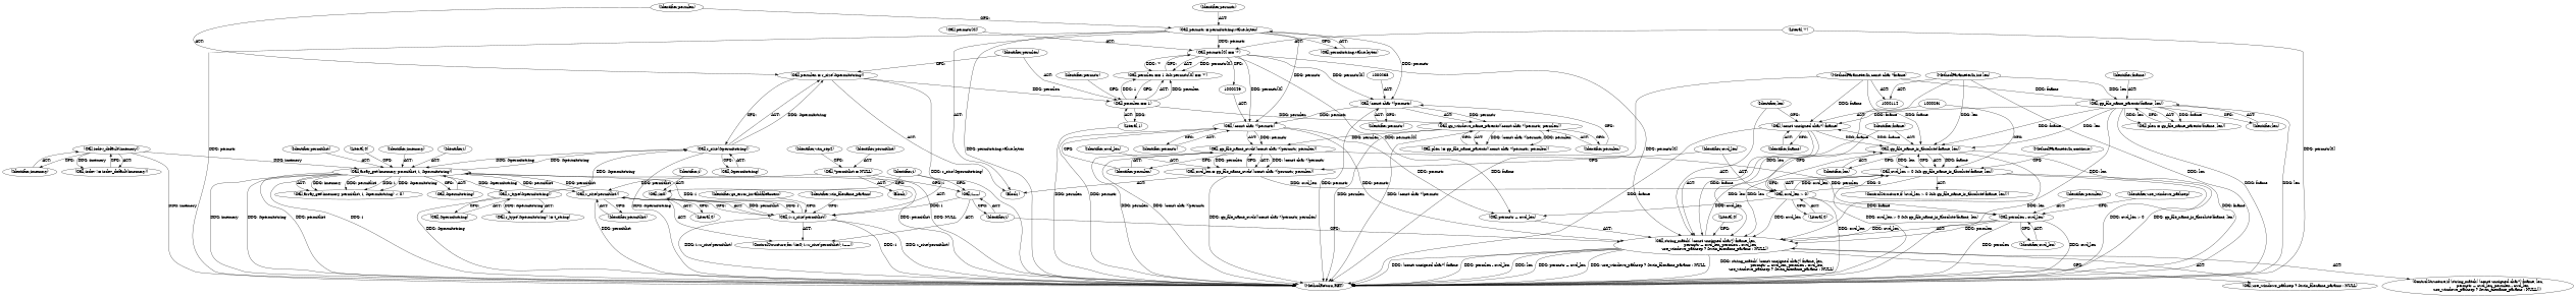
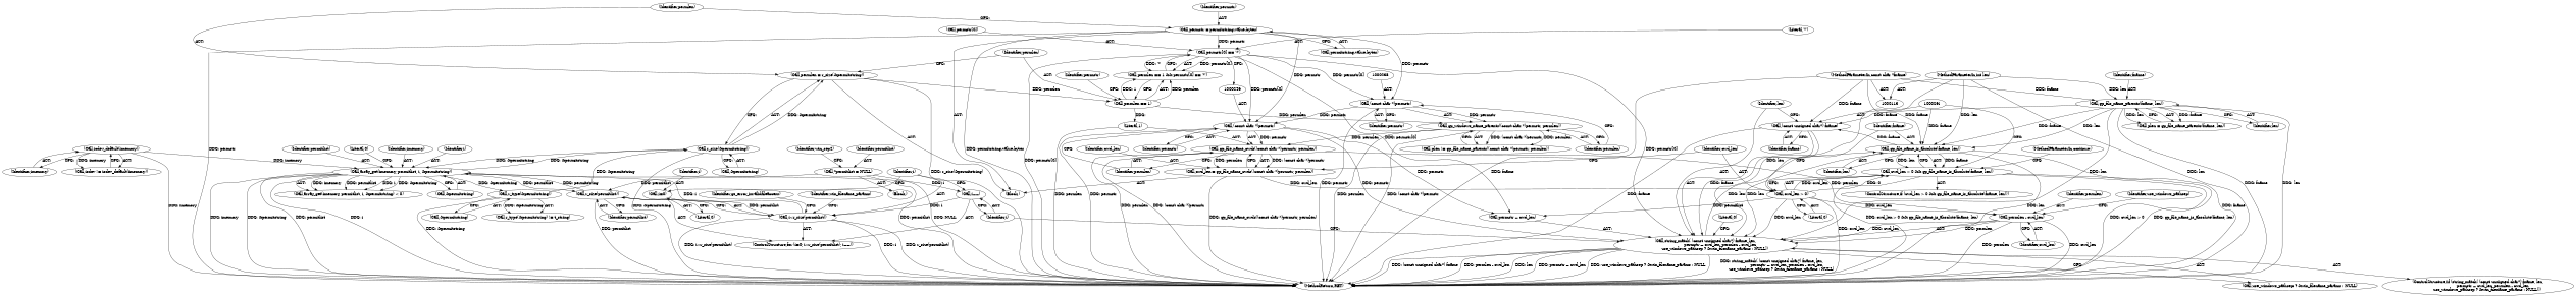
  digraph {
    n1 [label="(Call,(const unsigned char*) fname)"]
    n2 [label="(Call,gp_file_name_is_absolute(fname, len))"]
    n3 [label="(Call,string_match( (const unsigned char*) fname, len,\n                          permstr + cwd_len, permlen - cwd_len,\n                use_windows_pathsep ? &win_filename_params : NULL))"]
    n4 [label="(Identifier,fname)"]
    n5 [label="(MethodReturn,RET)"]
    n6 [label="(Call,cwd_len > 0 && gp_file_name_is_absolute(fname, len))"]
    n7 [label="(Identifier,len)"]
    n8 [label="(Call,use_windows_pathsep ? &win_filename_params : NULL)"]
    n9 [label="(ControlStructure,if (string_match( (const unsigned char*) fname, len,\n                          permstr + cwd_len, permlen - cwd_len,\n                use_windows_pathsep ? &win_filename_params : NULL)))"]
    n10 [label="(Call,cwd_len > 0)"]
    n11 [label="(ControlStructure,if (cwd_len > 0 && gp_file_name_is_absolute(fname, len)))"]
    n12 [label="(Call,gp_file_name_parents(fname, len))"]
    n13 [label="(Call,plen = gp_file_name_parents(fname, len))"]
    n14 [label="(Identifier,len)"]
    n15 [label="(MethodParameterIn,const char *fname)"]
-   1000114
+   1000114 [label=1000113]
    n17 [label="(MethodParameterIn,int len)"]
    n18 [label="(Call,permstr[0] == '*')"]
    n19 [label="(Call,(const char *)permstr)"]
    n20 [label="(Call,(const char *)permstr)"]
    n21 [label="(Call,permlen == 1 && permstr[0] == '*')"]
    n22 [label="(Call,permstr + cwd_len)"]
    1000246
    n24 [label="(Call,gp_file_name_cwds((const char *)permstr, permlen))"]
    n25 [label="(Identifier,permstr)"]
    n26 [label="(Call,gp_windows_name_parents((const char *)permstr, permlen))"]
    n27 [label="(Identifier,permstr)"]
    n28 [label="(Literal,'*')"]
    n29 [label="(Call,permlen == 1)"]
    n30 [label="(Call,permstr = permitstring.value.bytes)"]
    n31 [label="(Block,)"]
    n32 [label="(Call,permitstring.value.bytes)"]
    n33 [label="(Call,permlen - cwd_len)"]
    n34 [label="(Call,cwd_len = gp_file_name_cwds((const char *)permstr, permlen))"]
    n35 [label="(Identifier,permlen)"]
    n36 [label="(Call,plen != gp_file_name_parents((const char *)permstr, permlen))"]
    n37 [label="(Identifier,permlen)"]
    n38 [label="(Literal,0)"]
    n39 [label="(Identifier,cwd_len)"]
    n40 [label="(Literal,1)"]
    n41 [label="(Call,permlen = r_size(&permitstring))"]
    n42 [label="(Call,r_size(&permitstring))"]
    n43 [label="(Call,array_get(imemory, permitlist, i, &permitstring))"]
    n44 [label="(Call,&permitstring)"]
    n45 [label="(Call,r_type(&permitstring))"]
    n46 [label="(Call,r_size(permitlist))"]
    n47 [label="(Call,i++)"]
    n48 [label="(Call,&permitstring)"]
    n49 [label="(Call,array_get(imemory, permitlist, i, &permitstring) < 0)"]
    n50 [label="(Call,&permitstring)"]
    n51 [label="(Call,r_type(&permitstring) != t_string)"]
    n52 [label="(Call,i<r_size(permitlist))"]
    n53 [label="(Identifier,permitlist)"]
    n54 [label="(ControlStructure,for (i=0; i<r_size(permitlist); i++))"]
    n55 [label="(Identifier,i)"]
    n56 [label="(Call,iodev_default(imemory))"]
    n57 [label="(Identifier,imemory)"]
    n58 [label="(Call,iodev != iodev_default(imemory))"]
    n59 [label="(Call,*permitlist = NULL)"]
    n60 [label="(Block,)"]
    n61 [label="(Call,i=0)"]
    n62 [label="(Literal,0)"]
    n63 [label="(Identifier,i)"]
    n64 [label="(Literal,0)"]
    n65 [label="(Identifier,permlen)"]
    n66 [label="(Identifier,permitlist)"]
    n67 [label="(Literal,0)"]
    n68 [label="(Identifier,len)"]
    n69 [label="(Identifier,use_windows_pathsep)"]
    n70 [label="(Identifier,permstr)"]
    n71 [label="(Identifier,win_filename_params)"]
    n72 [label="(Identifier,cwd_len)"]
    n73 [label="(Identifier,imemory)"]
    n74 [label="(Identifier,permlen)"]
    n75 [label="(Identifier,gs_error_invalidfileaccess)"]
    n76 [label="(Identifier,permstr)"]
    n77 [label="(Identifier,permitlist)"]
    n78 [label="(Identifier,fname)"]
    n79 [label="(Identifier,i)"]
    n80 [label="(Identifier,win_sep2)"]
    n81 [label="(Call,permstr[0])"]
    n82 [label="(Identifier,fname)"]
    n83 [label="(Identifier,permlen)"]
    n84 [label="(Identifier,cwd_len)"]
    n85 [label="(MethodParameterIn,continue;)"]
    n86 [label="(Identifier,i)"]
    1000261
    1000238
-   n1 -> n2 [label="DDG: fname"]
+   1000261 -> n2 [label="DDG: fname"]
    n1 -> n3 [label="AST: "]
    n1 -> n3 [label="DDG: fname"]
    n1 -> n4 [label="CFG: "]
    n1 -> n5 [label="DDG: fname"]
    n2 -> n1 [label="DDG: fname"]
    n2 -> n3 [label="DDG: len"]
    n2 -> n5 [label="DDG: fname"]
    n2 -> n5 [label="DDG: len"]
    n2 -> n6 [label="AST: "]
    n2 -> n6 [label="DDG: fname"]
    n2 -> n6 [label="DDG: len"]
    n2 -> n7 [label="CFG: "]
    n3 -> n2 [label="DDG: len"]
    n3 -> n5 [label="DDG: string_match( (const unsigned char*) fname, len,\n                          permstr + cwd_len, permlen - cwd_len,\n                use_windows_pathsep ? &win_filename_params : NULL)"]
    n3 -> n5 [label="DDG: (const unsigned char*) fname"]
    n3 -> n5 [label="DDG: permlen - cwd_len"]
    n3 -> n5 [label="DDG: len"]
    n3 -> n5 [label="DDG: permstr + cwd_len"]
    n3 -> n5 [label="DDG: use_windows_pathsep ? &win_filename_params : NULL"]
    n3 -> n8 [label="CFG: "]
    n3 -> n9 [label="AST: "]
    n4 -> n1 [label="AST: "]
    n6 -> n2 [label="CFG: "]
    n6 -> n5 [label="DDG: cwd_len > 0"]
    n6 -> n5 [label="DDG: gp_file_name_is_absolute(fname, len)"]
    n6 -> n5 [label="DDG: cwd_len > 0 && gp_file_name_is_absolute(fname, len)"]
    n6 -> n10 [label="CFG: "]
    n6 -> n11 [label="AST: "]
    n7 -> n2 [label="AST: "]
    n8 -> n3 [label="AST: "]
    n10 -> n3 [label="DDG: cwd_len"]
    n10 -> n5 [label="DDG: cwd_len"]
    n10 -> n6 [label="AST: "]
    n10 -> n6 [label="DDG: cwd_len"]
    n10 -> n6 [label="DDG: 0"]
-   n10 -> n22 [label="DDG: cwd_len"]
-   n10 -> n33 [label="DDG: fname"]
+   n10 -> n22 [label="DDG: permitlist"]
+   n10 -> n33 [label="DDG: cwd_len"]
    n10 -> n38 [label="CFG: "]
    n12 -> n1 [label="DDG: fname"]
    n12 -> n2 [label="DDG: fname"]
    n12 -> n2 [label="DDG: len"]
    n12 -> n3 [label="DDG: len"]
    n12 -> n5 [label="DDG: len"]
    n12 -> n5 [label="DDG: fname"]
    n12 -> n13 [label="AST: "]
    n12 -> n13 [label="DDG: fname"]
    n12 -> n13 [label="DDG: len"]
    n12 -> n14 [label="CFG: "]
    n13 -> n12 [label="CFG: "]
    n14 -> n12 [label="AST: "]
    n15 -> n1 [label="DDG: fname"]
    n15 -> n2 [label="DDG: fname"]
    n15 -> n5 [label="DDG: fname"]
    n15 -> n12 [label="DDG: fname"]
    n15 -> 1000114 [label="AST: "]
    n17 -> n2 [label="DDG: len"]
    n17 -> n3 [label="DDG: len"]
    n17 -> n5 [label="DDG: len"]
    n17 -> n12 [label="DDG: len"]
    n17 -> 1000114 [label="AST: "]
    n18 -> n3 [label="DDG: permstr[0]"]
-   n28 -> n5 [label="DDG: permstr[0]"]
+   n18 -> n5 [label="DDG: permstr[0]"]
    n18 -> n19 [label="DDG: permstr[0]"]
    n18 -> n20 [label="DDG: permstr[0]"]
    n18 -> n21 [label="AST: "]
    n18 -> n21 [label="DDG: permstr[0]"]
    n18 -> n21 [label="DDG: '*'"]
    n18 -> n22 [label="DDG: permstr[0]"]
    n18 -> 1000246 [label="CFG: "]
    n19 -> n3 [label="DDG: permstr"]
    n19 -> n5 [label="DDG: permstr"]
    n19 -> n22 [label="DDG: permstr"]
    n19 -> n24 [label="AST: "]
    n19 -> n24 [label="DDG: permstr"]
    n19 -> n25 [label="CFG: "]
    n20 -> n5 [label="DDG: permstr"]
    n20 -> n19 [label="DDG: permstr"]
    n20 -> n26 [label="AST: "]
    n20 -> n26 [label="DDG: permstr"]
    n20 -> n27 [label="CFG: "]
    n21 -> n18 [label="CFG: "]
    n21 -> n29 [label="CFG: "]
    n22 -> n3 [label="AST: "]
    1000246 -> n19 [label="AST: "]
    n24 -> n5 [label="DDG: permlen"]
    n24 -> n5 [label="DDG: (const char *)permstr"]
    n24 -> n33 [label="DDG: permlen"]
    n24 -> n34 [label="AST: "]
    n24 -> n34 [label="DDG: (const char *)permstr"]
    n24 -> n34 [label="DDG: permlen"]
    n24 -> n35 [label="CFG: "]
    n25 -> n19 [label="AST: "]
    n26 -> n5 [label="DDG: (const char *)permstr"]
    n26 -> n5 [label="DDG: permlen"]
    n26 -> n24 [label="DDG: permlen"]
    n26 -> n36 [label="AST: "]
    n26 -> n36 [label="DDG: (const char *)permstr"]
    n26 -> n36 [label="DDG: permlen"]
    n26 -> n37 [label="CFG: "]
    n27 -> n20 [label="AST: "]
    n28 -> n18 [label="AST: "]
    n29 -> n21 [label="AST: "]
    n29 -> n21 [label="DDG: permlen"]
    n29 -> n21 [label="DDG: 1"]
    n29 -> n26 [label="DDG: permlen"]
    n29 -> n40 [label="DDG: "]
    n30 -> n5 [label="DDG: permstr"]
    n30 -> n5 [label="DDG: permitstring.value.bytes"]
    n30 -> n18 [label="DDG: permstr"]
    n30 -> n19 [label="DDG: permstr"]
    n30 -> n20 [label="DDG: permstr"]
    n30 -> n31 [label="AST: "]
    n30 -> n32 [label="CFG: "]
    n32 -> n30 [label="AST: "]
    n33 -> n3 [label="AST: "]
    n33 -> n3 [label="DDG: permlen"]
    n33 -> n3 [label="DDG: cwd_len"]
    n33 -> n5 [label="DDG: cwd_len"]
    n33 -> n5 [label="DDG: permlen"]
    n33 -> n39 [label="CFG: "]
    n34 -> n5 [label="DDG: gp_file_name_cwds((const char *)permstr, permlen)"]
    n34 -> n10 [label="DDG: cwd_len"]
    n34 -> n24 [label="CFG: "]
    n34 -> n31 [label="AST: "]
    n35 -> n19 [label="CFG: "]
    n35 -> n24 [label="AST: "]
    n36 -> n26 [label="CFG: "]
    n37 -> n20 [label="CFG: "]
    n37 -> n26 [label="AST: "]
    n38 -> n10 [label="AST: "]
    n39 -> n33 [label="AST: "]
    n40 -> n5 [label="DDG: permlen"]
-   n40 -> n29 [label="AST: "]
+   n40 -> n24 [label="AST: "]
    n41 -> n5 [label="DDG: r_size(&permitstring)"]
    n41 -> n29 [label="DDG: permlen"]
    n41 -> n31 [label="AST: "]
    n41 -> n42 [label="CFG: "]
    n42 -> n5 [label="DDG: &permitstring"]
    n42 -> n41 [label="AST: "]
    n42 -> n41 [label="DDG: &permitstring"]
    n42 -> n43 [label="DDG: &permitstring"]
    n42 -> n44 [label="CFG: "]
    n43 -> n5 [label="DDG: permitlist"]
    n43 -> n5 [label="DDG: i"]
    n43 -> n5 [label="DDG: imemory"]
    n43 -> n5 [label="DDG: &permitstring"]
    n43 -> n42 [label="DDG: &permitstring"]
    n43 -> n45 [label="DDG: &permitstring"]
    n43 -> n46 [label="DDG: permitlist"]
-   n43 -> n47 [label="CFG: i"]
+   n43 -> n47 [label="DDG: i"]
    n43 -> n48 [label="CFG: "]
    n43 -> n49 [label="AST: "]
    n43 -> n49 [label="DDG: imemory"]
    n43 -> n49 [label="DDG: permitlist"]
    n43 -> n49 [label="DDG: i"]
    n43 -> n49 [label="DDG: &permitstring"]
    n44 -> n42 [label="AST: "]
    n45 -> n5 [label="DDG: &permitstring"]
    n45 -> n42 [label="DDG: &permitstring"]
    n45 -> n50 [label="CFG: "]
    n45 -> n51 [label="AST: "]
    n45 -> n51 [label="DDG: &permitstring"]
    n46 -> n5 [label="DDG: permitlist"]
-   n46 -> n43 [label="DDG: permitlist"]
+   n46 -> n43 [label="DDG: permitstring"]
    n46 -> n52 [label="AST: "]
    n46 -> n52 [label="DDG: permitlist"]
    n46 -> n53 [label="CFG: "]
    n47 -> n52 [label="DDG: i"]
    n47 -> n54 [label="AST: "]
    n47 -> n55 [label="CFG: "]
    n48 -> n43 [label="AST: "]
    n50 -> n45 [label="AST: "]
    n52 -> n5 [label="DDG: i<r_size(permitlist)"]
    n52 -> n5 [label="DDG: i"]
    n52 -> n5 [label="DDG: r_size(permitlist)"]
    n52 -> n43 [label="DDG: i"]
    n52 -> n46 [label="CFG: "]
    n52 -> n54 [label="AST: "]
    n53 -> n46 [label="AST: "]
    n55 -> n3 [label="CFG: "]
    n55 -> n47 [label="AST: "]
    n56 -> n5 [label="DDG: imemory"]
    n56 -> n43 [label="DDG: imemory"]
    n56 -> n57 [label="CFG: "]
    n56 -> n58 [label="AST: "]
    n56 -> n58 [label="DDG: imemory"]
    n57 -> n56 [label="AST: "]
    n58 -> n56 [label="CFG: "]
    n59 -> n5 [label="DDG: NULL"]
    n59 -> n5 [label="DDG: permitlist"]
    n59 -> n46 [label="DDG: permitlist"]
    n59 -> n60 [label="AST: "]
-   n61 -> n52 [label="DDG: i"]
    n61 -> n54 [label="AST: "]
    n61 -> n62 [label="CFG: "]
    n62 -> n61 [label="AST: "]
    n63 -> n43 [label="AST: "]
    n64 -> n3 [label="CFG: "]
    n65 -> n33 [label="AST: "]
    n66 -> n43 [label="AST: "]
    n67 -> n43 [label="CFG: "]
    n68 -> n1 [label="CFG: "]
    n68 -> n3 [label="AST: "]
    n69 -> n33 [label="CFG: "]
    n70 -> n29 [label="CFG: "]
    n71 -> n52 [label="CFG: "]
    n72 -> n34 [label="AST: "]
    n73 -> n43 [label="AST: "]
    n74 -> n29 [label="AST: "]
    n74 -> n41 [label="CFG: "]
    n75 -> n52 [label="CFG: "]
    n76 -> n30 [label="AST: "]
    n77 -> n59 [label="AST: "]
    n78 -> n12 [label="AST: "]
    n79 -> n61 [label="AST: "]
    n80 -> n59 [label="CFG: "]
    n81 -> n18 [label="AST: "]
    n82 -> n2 [label="AST: "]
    n82 -> n10 [label="CFG: "]
    n83 -> n30 [label="CFG: "]
    n83 -> n41 [label="AST: "]
    n84 -> n10 [label="AST: "]
    n84 -> n34 [label="CFG: "]
    n85 -> n6 [label="CFG: "]
    n86 -> n47 [label="CFG: "]
    n86 -> n52 [label="AST: "]
    n86 -> n61 [label="CFG: "]
    1000261 -> n1 [label="AST: "]
    1000261 -> n6 [label="CFG: "]
    1000238 -> n20 [label="AST: "]
  }
